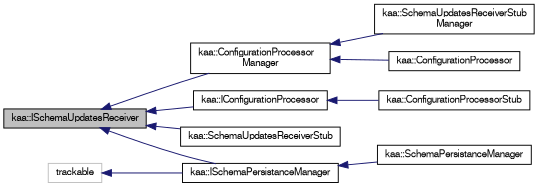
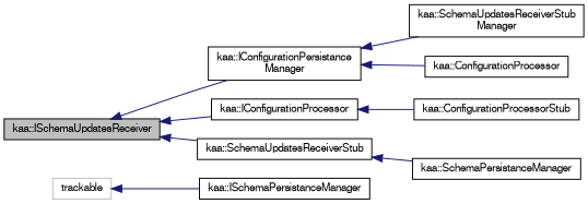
  digraph {
    rankdir=LR
    node [color=black fontname=FreeSans fontsize=10 shape=record]
    edge [color=midnightblue dir=back fontname=FreeSans fontsize=10 labelfontname=FreeSans labelfontsize=10 style=solid]
    n1 [fillcolor=grey75 fontcolor=black height=0.2 label="kaa::ISchemaUpdatesReceiver" style=filled width=0.4]
-   n2 [height=0.2 label="kaa::ConfigurationProcessor\lManager" width=0.4]
+   n2 [height=0.2 label="kaa::IConfigurationPersistance\lManager" width=0.4]
    n3 [height=0.2 label="kaa::IConfigurationProcessor" width=0.4]
    n4 [height=0.2 label="kaa::ISchemaPersistanceManager" width=0.4]
    n5 [height=0.2 label="kaa::SchemaUpdatesReceiverStub" width=0.4]
    n6 [height=0.2 label="kaa::SchemaUpdatesReceiverStub\lManager" width=0.4]
    n7 [height=0.2 label="kaa::ConfigurationProcessor" width=0.4]
    n8 [height=0.2 label="kaa::ConfigurationProcessorStub" width=0.4]
    n9 [height=0.2 label="kaa::SchemaPersistanceManager" width=0.4]
    n10 [color=grey75 height=0.2 label=trackable width=0.4]
    n1 -> n2
    n1 -> n3
-   n1 -> n4
    n1 -> n5
    n2 -> n6
    n2 -> n7
    n3 -> n8
-   n4 -> n9
+   n5 -> n9
    n10 -> n4
  }
